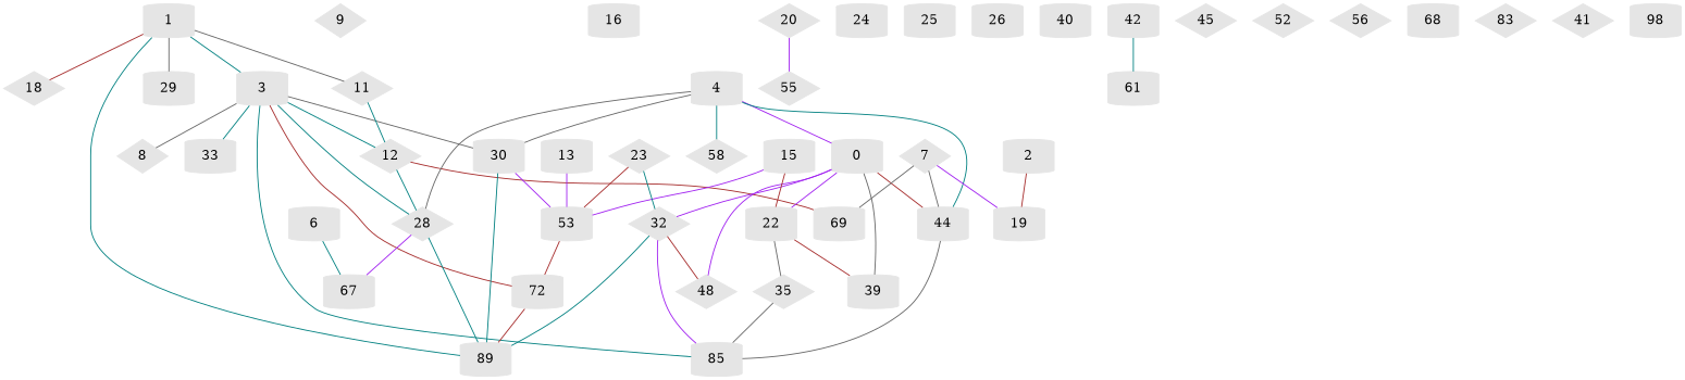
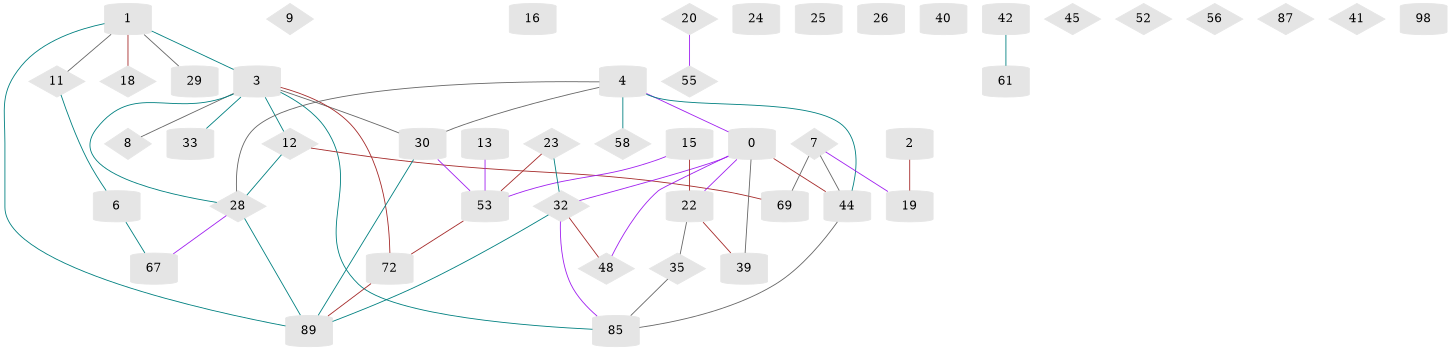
  graph {
    node [color=gray90 shape=cylinder style=filled]
    edge [color=teal]
    1 [super="+34+60+17"]
    3 [super="+79"]
    11 [shape=diamond]
    18 [shape=diamond]
    29
    89 [super="+90"]
    8 [shape=diamond super="+64"]
    12 [shape=diamond]
    28 [shape=diamond super="+31+94"]
    30 [super="+92"]
    33 [super="+49"]
    72 [super="+74"]
    85 [super="+86"]
    2
    19
    69
    67 [super="+93"]
    53 [super="+54+57"]
    4 [super="+62+63+14+21"]
    n20 [label=0 super="+75+46"]
    44 [super="+77"]
    58 [shape=diamond super="+73"]
    22 [super="+82+38"]
    32 [shape=diamond super="+41+50"]
    39
    48 [shape=diamond super="+66"]
    35 [shape=diamond super="+59"]
    6 [super="+36"]
    7 [shape=diamond super="+71"]
    9 [shape=diamond]
    13
    15 [super="+70+76"]
    16
    20 [shape=diamond]
    55 [shape=diamond]
    23 [shape=diamond super="+27"]
    24
    25
    26
    40
    42
    61
    45 [shape=diamond]
    52 [shape=diamond]
    56 [shape=diamond]
-   68
-   87 [shape=diamond label=83]
+   87 [shape=diamond]
    n48 [label=41 shape=diamond]
    98
    1 -- 3
    1 -- 11 [color=gray40]
    1 -- 18 [color=brown]
    1 -- 29 [color=gray40]
    1 -- 89
    3 -- 8 [color=gray40]
    3 -- 12
    3 -- 28
    3 -- 30 [color=gray40]
    3 -- 33 [weight=2]
    3 -- 72 [color=brown]
    3 -- 85
-   11 -- 12
+   11 -- 6
    12 -- 28
    12 -- 69 [color=brown]
    28 -- 89
    28 -- 67 [color=purple]
    30 -- 89
    30 -- 53 [color=purple]
    72 -- 89 [color=brown]
    2 -- 19 [color=brown]
    53 -- 72 [color=brown]
    4 -- 28 [color=gray40]
    4 -- 30 [color=gray40]
    4 -- n20 [color=purple]
    4 -- 44
    4 -- 58
    n20 -- 44 [color=brown weight=2]
    n20 -- 22 [color=purple]
    n20 -- 32 [color=purple weight=2]
    n20 -- 39 [color=gray40]
    n20 -- 48 [color=purple]
    44 -- 85 [color=gray40]
    22 -- 39 [color=brown]
    22 -- 35 [color=gray40]
    32 -- 89
    32 -- 85 [color=purple]
    32 -- 48 [color=brown]
    35 -- 85 [color=gray40]
    6 -- 67
    7 -- 19 [color=purple]
    7 -- 69 [color=gray40]
    7 -- 44 [color=gray40]
    13 -- 53 [color=purple]
    15 -- 53 [color=purple]
    15 -- 22 [color=brown weight=2]
    20 -- 55 [color=purple]
    23 -- 53 [color=brown]
    23 -- 32
    42 -- 61
  }
